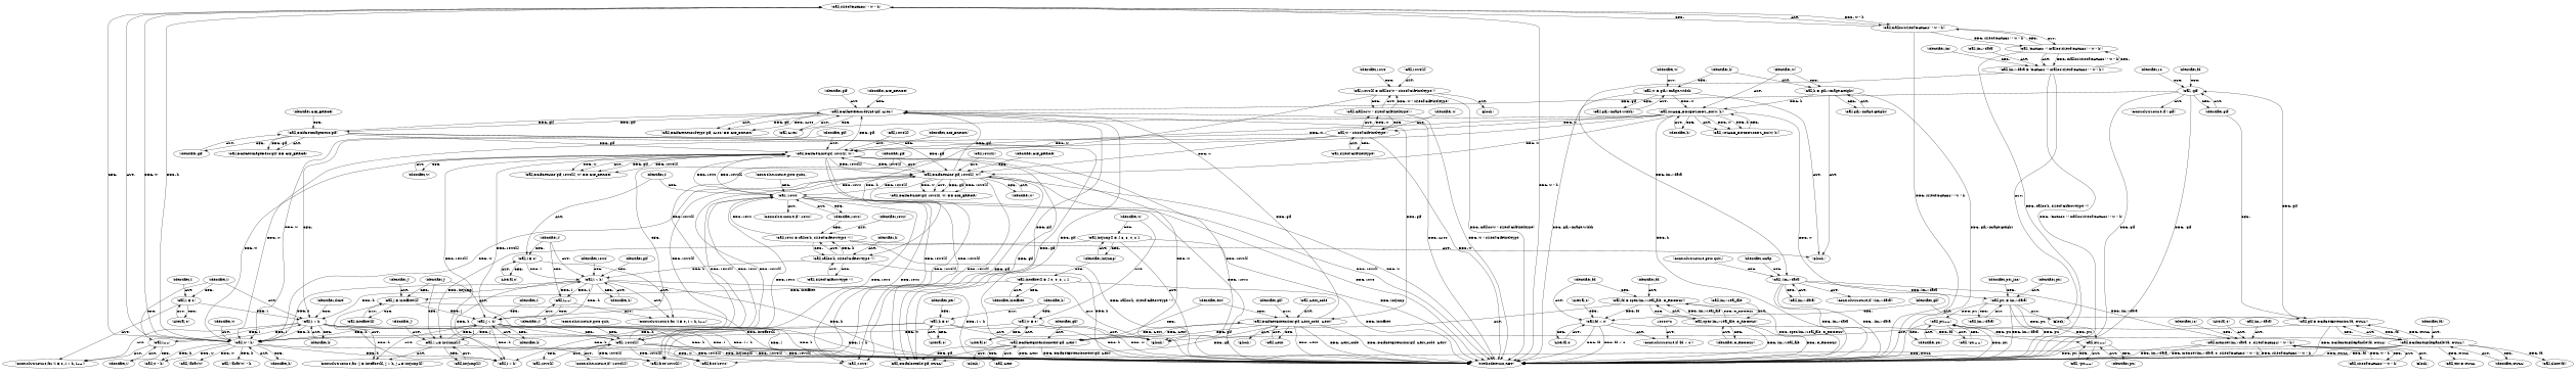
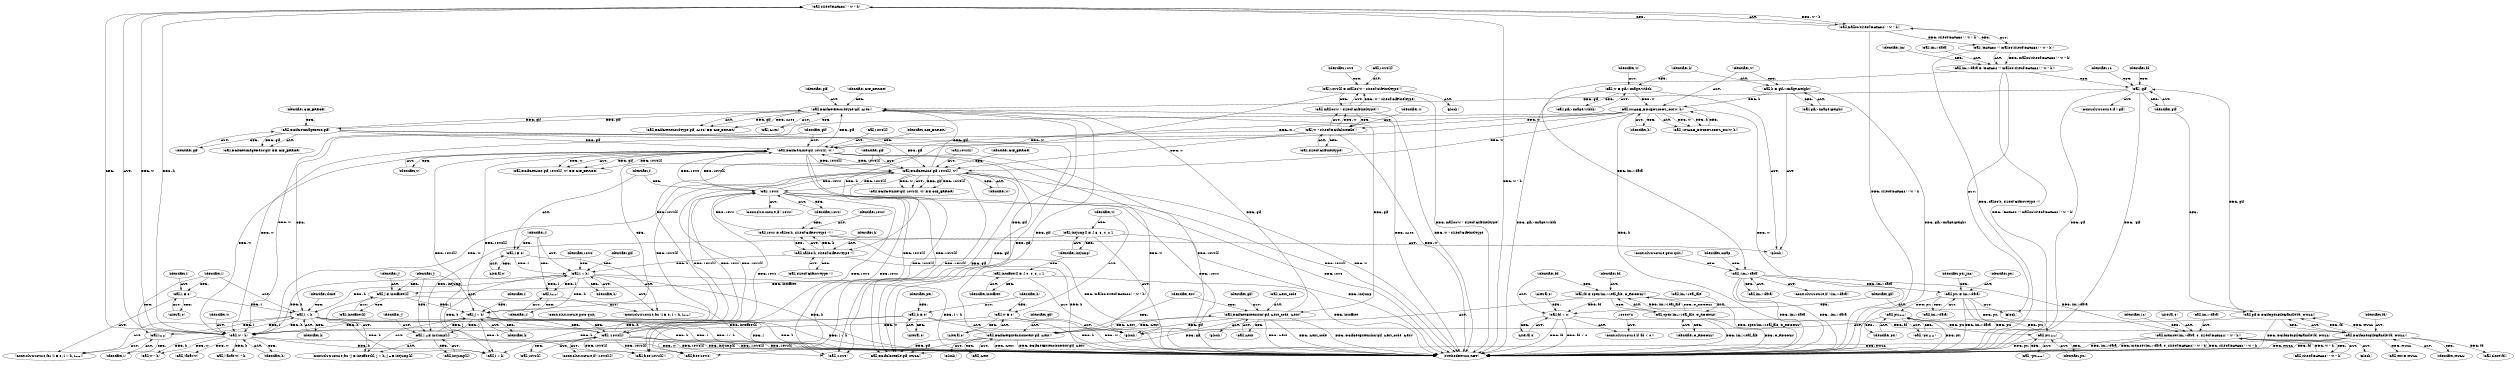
  digraph {
    n1 [label="(Call,sizeof(DATA32) * w * h)"]
    n2 [label="(Call,w * h)"]
    n3 [label="(Call,malloc(sizeof(DATA32) * w * h))"]
    n4 [label="(MethodReturn,RET)"]
    n5 [label="(Call,(float)w)"]
    n6 [label="(Call,((float)w) * h)"]
    n7 [label="(Identifier,h)"]
    n8 [label="(Call,w * h)"]
    n9 [label="(Call,i < h)"]
    n10 [label="(Call,(DATA32 *) malloc(sizeof(DATA32) * w * h))"]
    n11 [label="(Call,DGifGetLine(gif, rows[i], w))"]
    n12 [label="(Call,DGifGetRecordType(gif, &rec))"]
    n13 [label="(Call,DGifGetLine(gif, rows[i], w))"]
    n14 [label="(Call,!rows)"]
    n15 [label="(Call,free(rows[i]))"]
    n16 [label="(Call,DGifGetLine(gif, rows[i], w) == GIF_ERROR)"]
    n17 [label="(Call,free(rows))"]
    n18 [label="(Call,DGifCloseFile(gif, NULL))"]
    n19 [label="(Call,!rows)"]
    n20 [label="(Identifier,w)"]
    n21 [label="(Call,DGifGetImageDesc(gif))"]
    n22 [label="(Call,DGifGetExtension(gif, &ext_code, &ext))"]
    n23 [label="(Call,DGifGetRecordType(gif, &rec) == GIF_ERROR)"]
    n24 [label="(Call,&rec)"]
    n25 [label="(Identifier,w)"]
    n26 [label="(Call,DGifGetLine(gif, rows[i], w) == GIF_ERROR)"]
    n27 [label="(Call,!rows[i])"]
    n28 [label="(ControlStructure,if (!rows))"]
    n29 [label="(Identifier,rows)"]
    n30 [label="(Identifier,gif)"]
    n31 [label="(Call,DGifGetImageDesc(gif) == GIF_ERROR)"]
    n32 [label="(Call,DGifGetExtensionNext(gif, &ext))"]
    n33 [label="(Block,)"]
    n34 [label="(Call,&ext)"]
    n35 [label="(Block,)"]
    n36 [label="(Call,&ext)"]
    n37 [label="(Call,!gif)"]
    n38 [label="(ControlStructure,if (!gif))"]
    n39 [label="(Identifier,gif)"]
-   n40 [label="(Call,gif = DGifGetExtension(fd, NULL))"]
+   n40 [label="(Call,gif = DGifOpenFileHandle(fd, NULL))"]
    n41 [label="(Call,DGifOpenFileHandle(fd, NULL))"]
    n42 [label="(Block,)"]
    n43 [label="(Call,ext = NULL)"]
    n44 [label="(Identifier,NULL)"]
    n45 [label="(Call,close(fd))"]
    n46 [label="(Call,fd < 0)"]
    n47 [label="(ControlStructure,if (fd < 0))"]
    n48 [label="(Literal,0)"]
    n49 [label="(Call,fd = open(im->real_file, O_RDONLY))"]
    n50 [label="(Call,open(im->real_file, O_RDONLY))"]
    n51 [label="(Identifier,O_RDONLY)"]
    n52 [label="(Call,rows[i])"]
    n53 [label="(ControlStructure,if (!rows[i]))"]
    n54 [label="(Call,rows[i] = malloc(w * sizeof(GifPixelType)))"]
    n55 [label="(Call,malloc(w * sizeof(GifPixelType)))"]
    n56 [label="(Block,)"]
-   n57 [label="(Call,w * sizeof(GifPixelType))"]
+   n57 [label="(Call,w * sizeof(DGifCloseFile))"]
    n58 [label="(Call,sizeof(GifPixelType))"]
    n59 [label="(Call,IMAGE_DIMENSIONS_OK(w, h))"]
    n60 [label="(Call,calloc(h, sizeof(GifRowType *)))"]
    n61 [label="(Call,!IMAGE_DIMENSIONS_OK(w, h))"]
    n62 [label="(Identifier,h)"]
    n63 [label="(Call,rows = calloc(h, sizeof(GifRowType *)))"]
    n64 [label="(Call,i < h)"]
    n65 [label="(Call,sizeof(GifRowType *))"]
    n66 [label="(Call,w = gif->Image.Width)"]
    n67 [label="(Call,gif->Image.Width)"]
    n68 [label="(Block,)"]
    n69 [label="(Call,h = gif->Image.Height)"]
    n70 [label="(Call,gif->Image.Height)"]
    n71 [label="(Call,i < h)"]
    n72 [label="(Call,i++)"]
    n73 [label="(Call,j < h)"]
    n74 [label="(ControlStructure,for (i = 0; i < h; i++))"]
    n75 [label="(Identifier,h)"]
    n76 [label="(Call,w = 0)"]
    n77 [label="(Literal,0)"]
    n78 [label="(Call,i++)"]
    n79 [label="(ControlStructure,for (i = 0; i < h; i++))"]
    n80 [label="(Identifier,h)"]
    n81 [label="(Identifier,i)"]
    n82 [label="(Call,i = 0)"]
    n83 [label="(Literal,0)"]
    n84 [label="(Identifier,i)"]
    n85 [label="(Call,j += intjump[i])"]
    n86 [label="(Identifier,h)"]
    n87 [label="(ControlStructure,for (j = intoffset[i]; j < h; j += intjump[i]))"]
    n88 [label="(Call,i = 0)"]
    n89 [label="(Literal,0)"]
    n90 [label="(Call,intjump[i])"]
    n91 [label="(Call,intjump[] = { 8, 8, 4, 2 })"]
    n92 [label="(Identifier,intjump)"]
    n93 [label="(Call,intoffset[] = { 0, 4, 2, 1 })"]
    n94 [label="(Call,j = intoffset[i])"]
    n95 [label="(Call,intoffset[i])"]
    n96 [label="(Identifier,intoffset)"]
    n97 [label="(Call,h = 0)"]
    n98 [label="(Literal,0)"]
    n99 [label="(Call,im->data = (DATA32 *) malloc(sizeof(DATA32) * w * h))"]
    n100 [label="(Call,!im->data)"]
    n101 [label="(Block,)"]
    n102 [label="(Call,memset(im->data, 0, sizeof(DATA32) * w * h))"]
    n103 [label="(Call,ptr = im->data)"]
    n104 [label="(Call,im->data)"]
    n105 [label="(ControlStructure,if (!im->data))"]
    n106 [label="(Call,sizeof(DATA32) * w * h)"]
    n107 [label="(Block,)"]
    n108 [label="(Call,ptr++)"]
    n109 [label="(Call,ptr++)"]
    n110 [label="(Call,im->data)"]
    n111 [label="(Identifier,ptr)"]
    n112 [label="(Call,*ptr++)"]
    n113 [label="(Call,*ptr++)"]
    n114 [label="(Identifier,ptr)"]
    n115 [label="(Identifier,fd)"]
    n116 [label="(Identifier,i)"]
    n117 [label="(Literal,0)"]
    n118 [label="(Call,rows[i])"]
    n119 [label="(Identifier,ext)"]
    n120 [label="(Identifier,ptr)"]
    n121 [label="(Identifier,gif)"]
    n122 [label="(Identifier,rows)"]
    n123 [label="(Call,im->real_file)"]
    n124 [label="(Identifier,gif)"]
    n125 [label="(ControlStructure,goto quit;)"]
    n126 [label="(Identifier,gif)"]
    n127 [label="(Call,im->data)"]
    n128 [label="(Identifier,rows)"]
    n129 [label="(Identifier,j)"]
    n130 [label="(Identifier,rc)"]
    n131 [label="(Identifier,fd)"]
    n132 [label="(Identifier,w)"]
    n133 [label="(Identifier,w)"]
    n134 [label="(Identifier,per)"]
    n135 [label="(Identifier,rows)"]
    n136 [label="(Identifier,fd)"]
    n137 [label="(Identifier,h)"]
    n138 [label="(Identifier,gif)"]
    n139 [label="(Identifier,gif)"]
    n140 [label="(Identifier,im)"]
    n141 [label="(Call,&ext_code)"]
    n142 [label="(Identifier,GIF_ERROR)"]
    n143 [label="(Identifier,rc)"]
    n144 [label="(Identifier,w)"]
    n145 [label="(Identifier,GIF_ERROR)"]
    n146 [label="(Identifier,h)"]
    n147 [label="(Identifier,cmap)"]
    n148 [label="(Call,rows[i])"]
    n149 [label="(Identifier,i)"]
    n150 [label="(Identifier,j)"]
    n151 [label="(Identifier,w)"]
    n152 [label="(Identifier,done)"]
    n153 [label="(Identifier,j)"]
    n154 [label="(Identifier,GIF_ERROR)"]
    n155 [label="(Identifier,per_inc)"]
    n156 [label="(Identifier,h)"]
    n157 [label="(Identifier,i)"]
    n158 [label="(Identifier,GIF_ERROR)"]
    n159 [label="(Literal,0)"]
    n160 [label="(Identifier,i)"]
    n161 [label="(Call,im->data)"]
    n162 [label="(Identifier,gif)"]
    n163 [label="(Identifier,i)"]
    n164 [label="(Call,rows[i])"]
    n165 [label="(Identifier,fd)"]
    n166 [label="(Identifier,gif)"]
-   n167 [label="(ControlStructure,goto quit2;)"]
    n168 [label="(ControlStructure,goto quit;)"]
    n169 [label="(Identifier,w)"]
    1000472
    n1 -> n2 [label="CFG: "]
    n1 -> n3 [label="AST: "]
    n1 -> n3 [label="DDG: w * h"]
    n1 -> n4 [label="DDG: w * h"]
    n2 -> n1 [label="AST: "]
    n2 -> n1 [label="DDG: w"]
    n2 -> n1 [label="DDG: h"]
    n2 -> n4 [label="DDG: w"]
    n2 -> n5 [label="DDG: w"]
    n2 -> n6 [label="DDG: h"]
    n2 -> n7 [label="CFG: "]
    n2 -> n8 [label="DDG: w"]
    n2 -> n8 [label="DDG: h"]
    n2 -> n9 [label="DDG: h"]
    n3 -> n1 [label="CFG: "]
    n3 -> n4 [label="DDG: sizeof(DATA32) * w * h"]
    n3 -> n10 [label="AST: "]
    n3 -> n10 [label="DDG: sizeof(DATA32) * w * h"]
    n7 -> n2 [label="AST: "]
    n10 -> n3 [label="CFG: "]
    n10 -> n4 [label="DDG: calloc(h, sizeof(GifRowType *))"]
    n10 -> n99 [label="AST: "]
    n10 -> n99 [label="DDG: malloc(sizeof(DATA32) * w * h)"]
    n11 -> n2 [label="DDG: w"]
    n11 -> n4 [label="DDG: rows[i]"]
    n11 -> n4 [label="DDG: w"]
    n11 -> n12 [label="DDG: gif"]
    n11 -> n13 [label="DDG: rows[i]"]
    n11 -> n14 [label="DDG: rows[i]"]
    n11 -> n15 [label="DDG: rows[i]"]
    n11 -> n16 [label="AST: "]
    n11 -> n16 [label="DDG: gif"]
    n11 -> n16 [label="DDG: rows[i]"]
    n11 -> n16 [label="DDG: w"]
    n11 -> n17 [label="DDG: rows[i]"]
    n11 -> n18 [label="DDG: gif"]
    n11 -> n19 [label="DDG: rows[i]"]
    n11 -> n20 [label="CFG: "]
    n12 -> n4 [label="DDG: &rec"]
    n12 -> n18 [label="DDG: gif"]
    n12 -> n21 [label="DDG: gif"]
    n12 -> n22 [label="DDG: gif"]
    n12 -> n23 [label="AST: "]
    n12 -> n23 [label="DDG: gif"]
    n12 -> n23 [label="DDG: &rec"]
    n12 -> n24 [label="CFG: "]
    n13 -> n2 [label="DDG: w"]
    n13 -> n4 [label="DDG: rows[i]"]
    n13 -> n4 [label="DDG: w"]
    n13 -> n11 [label="DDG: rows[i]"]
    n13 -> n12 [label="DDG: gif"]
    n13 -> n14 [label="DDG: rows[i]"]
    n13 -> n15 [label="DDG: rows[i]"]
    n13 -> n17 [label="DDG: rows[i]"]
    n13 -> n18 [label="DDG: gif"]
    n13 -> n19 [label="DDG: rows[i]"]
    n13 -> n25 [label="CFG: "]
    n13 -> n26 [label="AST: "]
    n13 -> n26 [label="DDG: gif"]
    n13 -> n26 [label="DDG: rows[i]"]
    n13 -> n26 [label="DDG: w"]
    n14 -> n4 [label="DDG: !rows"]
    n14 -> n4 [label="DDG: rows"]
    n14 -> n11 [label="DDG: rows"]
    n14 -> n13 [label="DDG: rows"]
    n14 -> n15 [label="DDG: rows"]
    n14 -> n17 [label="DDG: rows"]
    n14 -> n19 [label="DDG: rows"]
    n14 -> n27 [label="DDG: rows"]
    n14 -> n28 [label="AST: "]
    n14 -> n29 [label="CFG: "]
    n20 -> n11 [label="AST: "]
    n21 -> n11 [label="DDG: gif"]
    n21 -> n12 [label="DDG: gif"]
    n21 -> n13 [label="DDG: gif"]
    n21 -> n18 [label="DDG: gif"]
    n21 -> n30 [label="CFG: "]
    n21 -> n31 [label="AST: "]
    n21 -> n31 [label="DDG: gif"]
    n22 -> n4 [label="DDG: &ext_code"]
    n22 -> n4 [label="DDG: DGifGetExtension(gif, &ext_code, &ext)"]
    n22 -> n4 [label="DDG: &ext"]
    n22 -> n12 [label="DDG: gif"]
    n22 -> n18 [label="DDG: gif"]
    n22 -> n32 [label="DDG: gif"]
    n22 -> n32 [label="DDG: &ext"]
    n22 -> n33 [label="AST: "]
    n22 -> n34 [label="CFG: "]
    n24 -> n12 [label="AST: "]
    n25 -> n13 [label="AST: "]
    n27 -> n4 [label="DDG: rows[i]"]
    n27 -> n4 [label="DDG: !rows[i]"]
    n27 -> n11 [label="DDG: rows[i]"]
    n27 -> n13 [label="DDG: rows[i]"]
    n27 -> n14 [label="DDG: rows[i]"]
    n27 -> n15 [label="DDG: rows[i]"]
    n27 -> n17 [label="DDG: rows[i]"]
    n27 -> n19 [label="DDG: rows[i]"]
    n27 -> n52 [label="CFG: "]
    n27 -> n53 [label="AST: "]
    n29 -> n14 [label="AST: "]
    n29 -> n63 [label="CFG: "]
    n30 -> n21 [label="AST: "]
    n32 -> n4 [label="DDG: &ext"]
    n32 -> n4 [label="DDG: DGifGetExtensionNext(gif, &ext)"]
    n32 -> n12 [label="DDG: gif"]
    n32 -> n18 [label="DDG: gif"]
    n32 -> n22 [label="DDG: &ext"]
    n32 -> n35 [label="AST: "]
    n32 -> n36 [label="CFG: "]
    n34 -> n22 [label="AST: "]
    n36 -> n32 [label="AST: "]
    n37 -> n4 [label="DDG: gif"]
    n37 -> n4 [label="DDG: !gif"]
    n37 -> n12 [label="DDG: gif"]
    n37 -> n38 [label="AST: "]
    n37 -> n39 [label="CFG: "]
    n39 -> n37 [label="AST: "]
    n39 -> n40 [label="CFG: "]
    n40 -> n4 [label="DDG: DGifOpenFileHandle(fd, NULL)"]
    n40 -> n37 [label="DDG: gif"]
    n40 -> n41 [label="CFG: "]
    n40 -> n42 [label="AST: "]
    n41 -> n4 [label="DDG: NULL"]
    n41 -> n4 [label="DDG: fd"]
    n41 -> n18 [label="DDG: NULL"]
    n41 -> n40 [label="AST: "]
    n41 -> n40 [label="DDG: fd"]
    n41 -> n40 [label="DDG: NULL"]
    n41 -> n43 [label="DDG: NULL"]
    n41 -> n44 [label="CFG: "]
    n41 -> n45 [label="DDG: fd"]
    n44 -> n41 [label="AST: "]
    n46 -> n4 [label="DDG: fd"]
    n46 -> n4 [label="DDG: fd < 0"]
    n46 -> n41 [label="DDG: fd"]
    n46 -> n47 [label="AST: "]
    n46 -> n48 [label="CFG: "]
    n48 -> n46 [label="AST: "]
    n49 -> n4 [label="DDG: open(im->real_file, O_RDONLY)"]
    n49 -> n42 [label="AST: "]
    n49 -> n46 [label="DDG: fd"]
    n49 -> n50 [label="CFG: "]
    n50 -> n4 [label="DDG: O_RDONLY"]
    n50 -> n4 [label="DDG: im->real_file"]
    n50 -> n49 [label="AST: "]
    n50 -> n49 [label="DDG: im->real_file"]
    n50 -> n49 [label="DDG: O_RDONLY"]
    n50 -> n51 [label="CFG: "]
    n51 -> n50 [label="AST: "]
    n52 -> n27 [label="AST: "]
    n54 -> n4 [label="DDG: malloc(w * sizeof(GifPixelType))"]
    n54 -> n27 [label="DDG: rows[i]"]
    n54 -> n55 [label="CFG: "]
    n54 -> n56 [label="AST: "]
    n55 -> n4 [label="DDG: w * sizeof(GifPixelType)"]
    n55 -> n54 [label="AST: "]
    n55 -> n54 [label="DDG: w * sizeof(GifPixelType)"]
    n55 -> n57 [label="CFG: "]
    n57 -> n2 [label="DDG: w"]
    n57 -> n4 [label="DDG: w"]
    n57 -> n11 [label="DDG: w"]
    n57 -> n13 [label="DDG: w"]
    n57 -> n55 [label="AST: "]
    n57 -> n55 [label="DDG: w"]
    n57 -> n58 [label="CFG: "]
    n58 -> n57 [label="AST: "]
    n59 -> n2 [label="DDG: w"]
    n59 -> n4 [label="DDG: h"]
    n59 -> n4 [label="DDG: w"]
    n59 -> n11 [label="DDG: w"]
    n59 -> n13 [label="DDG: w"]
    n59 -> n57 [label="DDG: w"]
    n59 -> n60 [label="DDG: h"]
    n59 -> n61 [label="AST: "]
    n59 -> n61 [label="DDG: w"]
    n59 -> n61 [label="DDG: h"]
    n59 -> n62 [label="CFG: "]
    n60 -> n4 [label="DDG: h"]
    n60 -> n63 [label="AST: "]
    n60 -> n63 [label="DDG: h"]
    n60 -> n64 [label="DDG: h"]
    n60 -> n65 [label="CFG: "]
    n61 -> n59 [label="CFG: "]
    n62 -> n59 [label="AST: "]
-   n63 -> n4 [label="DDG: calloc(h, sizeof(GifRowType *))"]
+   n63 -> n4 [label="DDG: malloc(sizeof(DATA32) * w * h)"]
    n63 -> n14 [label="DDG: rows"]
    n63 -> n60 [label="CFG: "]
    n63 -> n68 [label="AST: "]
    n64 -> n2 [label="DDG: h"]
    n64 -> n4 [label="DDG: h"]
    n64 -> n4 [label="DDG: i < h"]
    n64 -> n9 [label="DDG: h"]
    n64 -> n71 [label="DDG: h"]
    n64 -> n72 [label="DDG: i"]
    n64 -> n73 [label="DDG: h"]
    n64 -> n74 [label="AST: "]
    n64 -> n75 [label="CFG: "]
    n65 -> n60 [label="AST: "]
    n66 -> n4 [label="DDG: gif->Image.Width"]
    n66 -> n59 [label="DDG: w"]
    n66 -> n67 [label="CFG: "]
    n66 -> n68 [label="AST: "]
    n67 -> n66 [label="AST: "]
    n69 -> n4 [label="DDG: gif->Image.Height"]
    n69 -> n59 [label="DDG: h"]
    n69 -> n68 [label="AST: "]
    n69 -> n70 [label="CFG: "]
    n70 -> n69 [label="AST: "]
    n71 -> n2 [label="DDG: h"]
    n71 -> n4 [label="DDG: h"]
    n71 -> n4 [label="DDG: i"]
    n71 -> n4 [label="DDG: i < h"]
    n71 -> n9 [label="DDG: h"]
    n71 -> n78 [label="DDG: i"]
    n71 -> n79 [label="AST: "]
    n71 -> n80 [label="CFG: "]
    n72 -> n64 [label="DDG: i"]
    n72 -> n74 [label="AST: "]
    n72 -> n84 [label="CFG: "]
    n73 -> n2 [label="DDG: h"]
    n73 -> n4 [label="DDG: j"]
    n73 -> n4 [label="DDG: h"]
    n73 -> n4 [label="DDG: j < h"]
    n73 -> n9 [label="DDG: h"]
    n73 -> n85 [label="DDG: j"]
    n73 -> n86 [label="CFG: "]
    n73 -> n87 [label="AST: "]
    n75 -> n64 [label="AST: "]
    n76 -> n2 [label="DDG: w"]
    n76 -> n4 [label="DDG: w"]
    n76 -> n42 [label="AST: "]
    n76 -> n77 [label="CFG: "]
    n77 -> n76 [label="AST: "]
    n78 -> n71 [label="DDG: i"]
    n78 -> n79 [label="AST: "]
    n78 -> n81 [label="CFG: "]
    n80 -> n71 [label="AST: "]
    n81 -> n78 [label="AST: "]
    n82 -> n71 [label="DDG: i"]
    n82 -> n79 [label="AST: "]
    n82 -> n83 [label="CFG: "]
    n83 -> n82 [label="AST: "]
    n84 -> n27 [label="CFG: "]
    n84 -> n72 [label="AST: "]
    n85 -> n4 [label="DDG: intjump[i]"]
    n85 -> n73 [label="DDG: j"]
    n85 -> n87 [label="AST: "]
    n85 -> n90 [label="CFG: "]
    n86 -> n73 [label="AST: "]
    n88 -> n64 [label="DDG: i"]
    n88 -> n74 [label="AST: "]
    n88 -> n89 [label="CFG: "]
    n89 -> n88 [label="AST: "]
    n90 -> n85 [label="AST: "]
    n91 -> n4 [label="DDG: intjump"]
    n91 -> n42 [label="AST: "]
    n91 -> n85 [label="DDG: intjump"]
    n91 -> n92 [label="CFG: "]
    n92 -> n91 [label="AST: "]
    n92 -> n93 [label="CFG: "]
    n93 -> n4 [label="DDG: intoffset"]
    n93 -> n42 [label="AST: "]
    n93 -> n94 [label="DDG: intoffset"]
    n93 -> n96 [label="CFG: "]
    n94 -> n4 [label="DDG: intoffset[i]"]
    n94 -> n73 [label="DDG: j"]
    n94 -> n87 [label="AST: "]
    n94 -> n95 [label="CFG: "]
    n95 -> n94 [label="AST: "]
    n96 -> n93 [label="AST: "]
    n97 -> n2 [label="DDG: h"]
    n97 -> n4 [label="DDG: h"]
    n97 -> n9 [label="DDG: h"]
    n97 -> n42 [label="AST: "]
    n97 -> n98 [label="CFG: "]
    n98 -> n97 [label="AST: "]
    n99 -> n4 [label="DDG: (DATA32 *) malloc(sizeof(DATA32) * w * h)"]
-   n99 -> n10 [label="CFG: "]
+   n99 -> n37 [label="CFG: "]
    n99 -> n100 [label="DDG: im->data"]
    n99 -> n101 [label="AST: "]
    n100 -> n4 [label="DDG: !im->data"]
    n100 -> n4 [label="DDG: im->data"]
    n100 -> n102 [label="DDG: im->data"]
    n100 -> n103 [label="DDG: im->data"]
    n100 -> n104 [label="CFG: "]
    n100 -> n105 [label="AST: "]
    n102 -> n4 [label="DDG: sizeof(DATA32) * w * h"]
    n102 -> n4 [label="DDG: im->data"]
    n102 -> n4 [label="DDG: memset(im->data, 0, sizeof(DATA32) * w * h)"]
    n102 -> n106 [label="CFG: "]
    n102 -> n107 [label="AST: "]
    n103 -> n4 [label="DDG: ptr"]
    n103 -> n4 [label="DDG: im->data"]
    n103 -> n101 [label="AST: "]
    n103 -> n108 [label="DDG: ptr"]
    n103 -> n109 [label="DDG: ptr"]
    n103 -> n110 [label="CFG: "]
    n104 -> n100 [label="AST: "]
    n106 -> n102 [label="AST: "]
    n106 -> n102 [label="DDG: w * h"]
    n108 -> n4 [label="DDG: ptr"]
    n108 -> n109 [label="DDG: ptr"]
    n108 -> n111 [label="CFG: "]
    n108 -> n112 [label="AST: "]
    n109 -> n4 [label="DDG: ptr"]
    n109 -> n108 [label="DDG: ptr"]
    n109 -> n113 [label="AST: "]
    n109 -> n114 [label="CFG: "]
    n110 -> n103 [label="AST: "]
    n111 -> n108 [label="AST: "]
    n112 -> n108 [label="CFG: "]
    n113 -> n109 [label="CFG: "]
    n114 -> n109 [label="AST: "]
    n115 -> n41 [label="AST: "]
    n116 -> n14 [label="CFG: "]
    n116 -> n88 [label="AST: "]
    n117 -> n102 [label="AST: "]
    n118 -> n54 [label="AST: "]
    n119 -> n22 [label="CFG: "]
    n119 -> n32 [label="CFG: "]
    n120 -> n103 [label="AST: "]
    n121 -> n12 [label="AST: "]
    n122 -> n63 [label="AST: "]
    n123 -> n50 [label="AST: "]
    n124 -> n40 [label="AST: "]
    n124 -> n46 [label="CFG: "]
    n125 -> n100 [label="CFG: "]
    n126 -> n32 [label="AST: "]
    n127 -> n102 [label="AST: "]
    n128 -> n54 [label="CFG: "]
    n129 -> n94 [label="AST: "]
    n130 -> n102 [label="CFG: "]
    n131 -> n46 [label="AST: "]
    n131 -> n49 [label="CFG: "]
    n132 -> n2 [label="AST: "]
    n133 -> n76 [label="AST: "]
    n133 -> n91 [label="CFG: "]
    n134 -> n97 [label="CFG: "]
    n135 -> n64 [label="CFG: "]
    n136 -> n49 [label="AST: "]
    n137 -> n60 [label="AST: "]
    n138 -> n13 [label="AST: "]
    n138 -> n73 [label="CFG: "]
    n139 -> n11 [label="AST: "]
    n139 -> n71 [label="CFG: "]
    n140 -> n99 [label="CFG: "]
    n141 -> n22 [label="AST: "]
    n142 -> n21 [label="CFG: "]
    n143 -> n37 [label="CFG: "]
    n144 -> n66 [label="AST: "]
    n145 -> n11 [label="CFG: "]
    n146 -> n76 [label="CFG: "]
    n146 -> n97 [label="AST: "]
    n147 -> n100 [label="CFG: "]
    n148 -> n13 [label="AST: "]
    n149 -> n64 [label="AST: "]
    n149 -> n72 [label="CFG: "]
    n149 -> n88 [label="CFG: "]
    n150 -> n73 [label="AST: "]
    n150 -> n85 [label="CFG: "]
    n150 -> n94 [label="CFG: "]
    n151 -> n57 [label="AST: "]
    n152 -> n71 [label="CFG: "]
    n153 -> n85 [label="AST: "]
    n154 -> n13 [label="CFG: "]
    n155 -> n103 [label="CFG: "]
    n156 -> n66 [label="CFG: "]
    n156 -> n69 [label="AST: "]
    n157 -> n82 [label="AST: "]
    n158 -> n12 [label="CFG: "]
    n159 -> n46 [label="CFG: "]
    n160 -> n71 [label="AST: "]
    n160 -> n78 [label="CFG: "]
    n160 -> n82 [label="CFG: "]
    n161 -> n99 [label="AST: "]
    n162 -> n64 [label="CFG: "]
    n163 -> n73 [label="CFG: "]
    n164 -> n11 [label="AST: "]
    n165 -> n37 [label="CFG: "]
    n166 -> n22 [label="AST: "]
-   n167 -> n14 [label="CFG: "]
    n168 -> n27 [label="CFG: "]
    n169 -> n59 [label="AST: "]
    n169 -> n69 [label="CFG: "]
    1000472 -> n47 [label="AST: "]
  }
